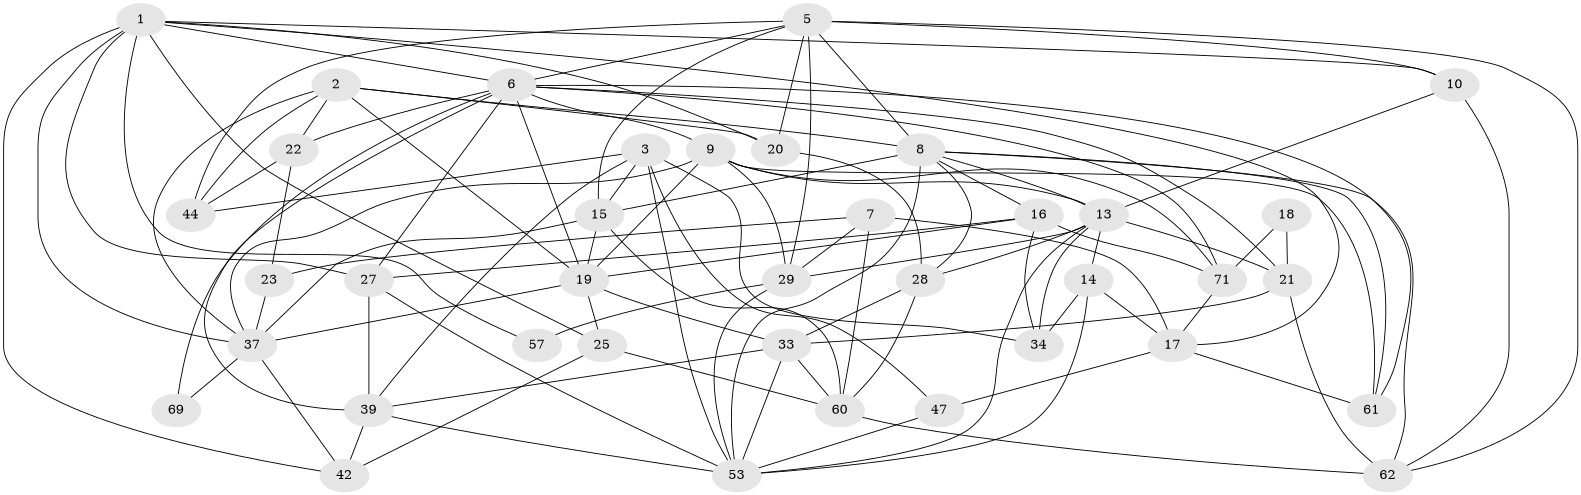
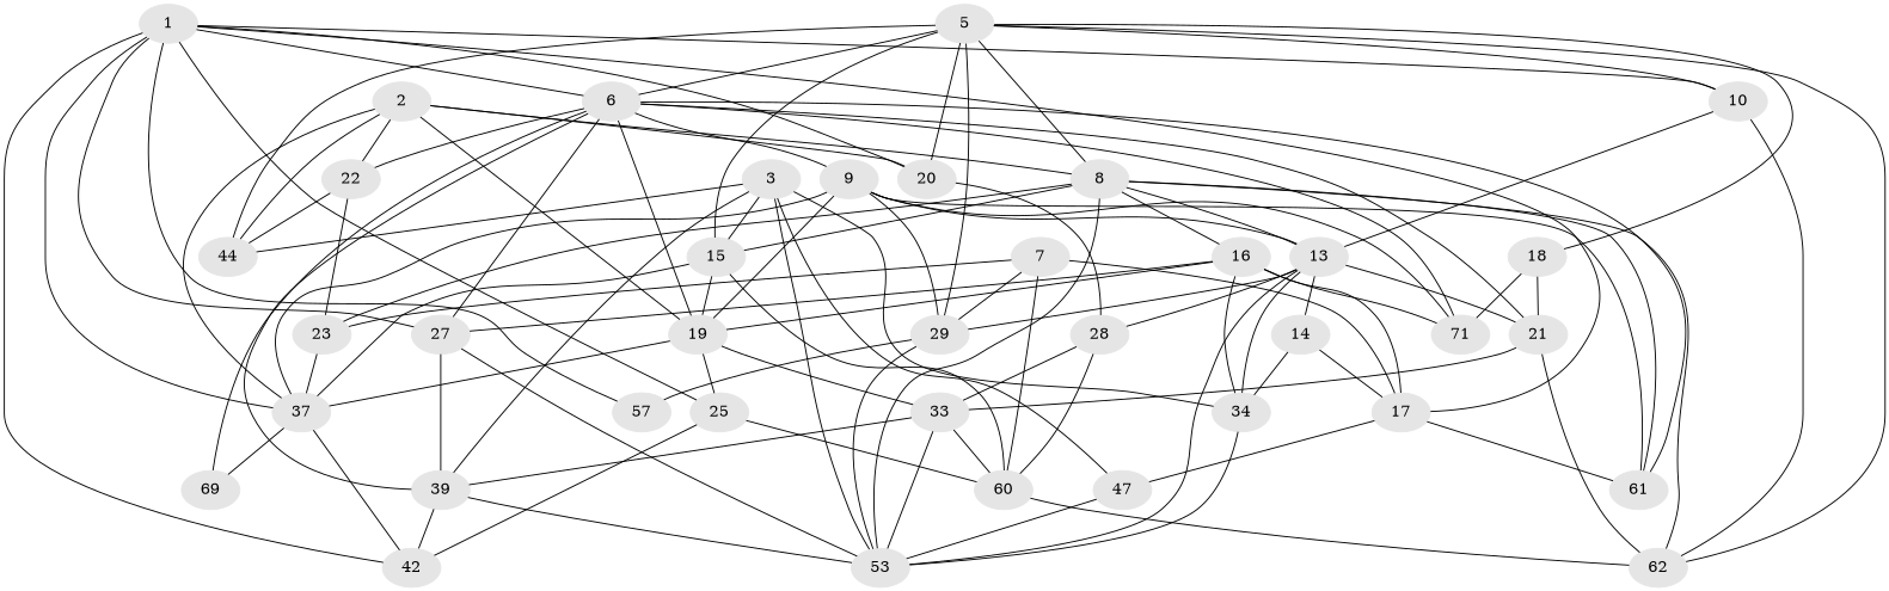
  graph {
    node [color=gray90 style=filled]
    1 [super="+38+4+75"]
    6 [super="+24"]
    10
    17 [super="+50"]
    20
    25
    27 [super="+40"]
    37 [super="+41+73"]
    42
    57
    19 [super="+77+36"]
    22
    39 [super="+48"]
    9 [super="+45+12"]
    21 [super="+56"]
    61
    69
    71
    62 [super="+66"]
    13 [super="+68+52"]
    47
    28 [super="+51"]
    60 [super="+72"]
    53 [super="+59+65"]
    2 [super="+30"]
    8 [super="+54+46+11"]
    44
    15 [super="+55"]
    23
    16 [super="+49"]
    33 [super="+79+67"]
    3 [super="+32"]
    34
    5 [super="+31+58+64"]
    18
    29 [super="+74+76"]
    7
    14
    1 -- 6
    1 -- 10
    1 -- 17
    1 -- 20
    1 -- 25
    1 -- 27
    1 -- 37
    1 -- 42
    1 -- 57 [weight=2]
    6 -- 27
    6 -- 19
    6 -- 22
    6 -- 39
    6 -- 9
    6 -- 21
    6 -- 61
    6 -- 69
    6 -- 71
    10 -- 62
    10 -- 13
    17 -- 61
    17 -- 47
    20 -- 28
    25 -- 42
    25 -- 60
    27 -- 39
    27 -- 53
    37 -- 42
    37 -- 69
    19 -- 25
    19 -- 37
    19 -- 33
    22 -- 44
    22 -- 23
    39 -- 42
    39 -- 53
    9 -- 37
    9 -- 19
    9 -- 61
    9 -- 71
    9 -- 13
    9 -- 29
    21 -- 62 [weight=2]
    21 -- 33
    13 -- 21
    13 -- 28
    13 -- 53
    13 -- 34
    13 -- 29
    13 -- 14
    47 -- 53
    28 -- 60
    28 -- 33 [weight=2]
    60 -- 62
    2 -- 20
    2 -- 37
    2 -- 19
    2 -- 22
    2 -- 8
    2 -- 44
    8 -- 61
    8 -- 62
    8 -- 13
    8 -- 53 [weight=2]
    8 -- 15
-   8 -- 28
+   8 -- 23
    8 -- 16
    15 -- 37
    15 -- 19
    15 -- 60
    23 -- 37
-   71 -- 17
+   16 -- 17
    16 -- 27
    16 -- 19
    16 -- 71
    16 -- 34
    33 -- 39
    33 -- 60
    33 -- 53
    3 -- 39
    3 -- 47
    3 -- 53
    3 -- 44
    3 -- 15
    3 -- 34
    5 -- 6 [weight=2]
    5 -- 10
    5 -- 20
    5 -- 62
    5 -- 8
    5 -- 44
    5 -- 15
+   5 -- 18
    5 -- 29
    18 -- 21
    18 -- 71
    29 -- 57
    29 -- 53
    7 -- 17
    7 -- 60
    7 -- 23
    7 -- 29
    14 -- 17
-   14 -- 53
+   34 -- 53
    14 -- 34
  }
